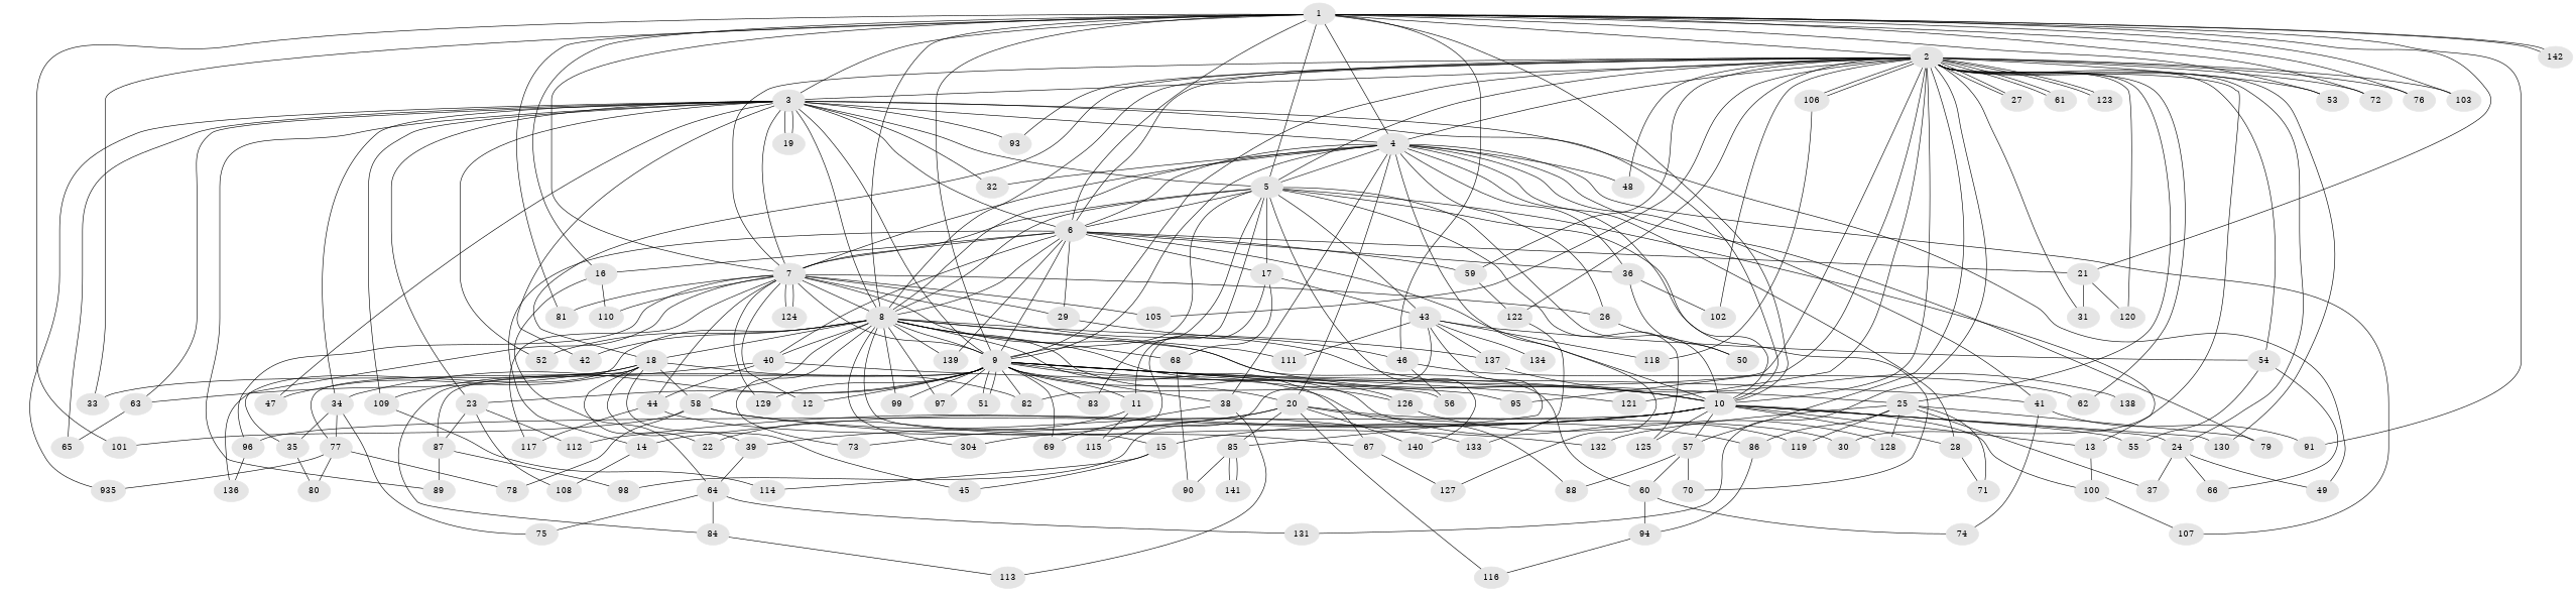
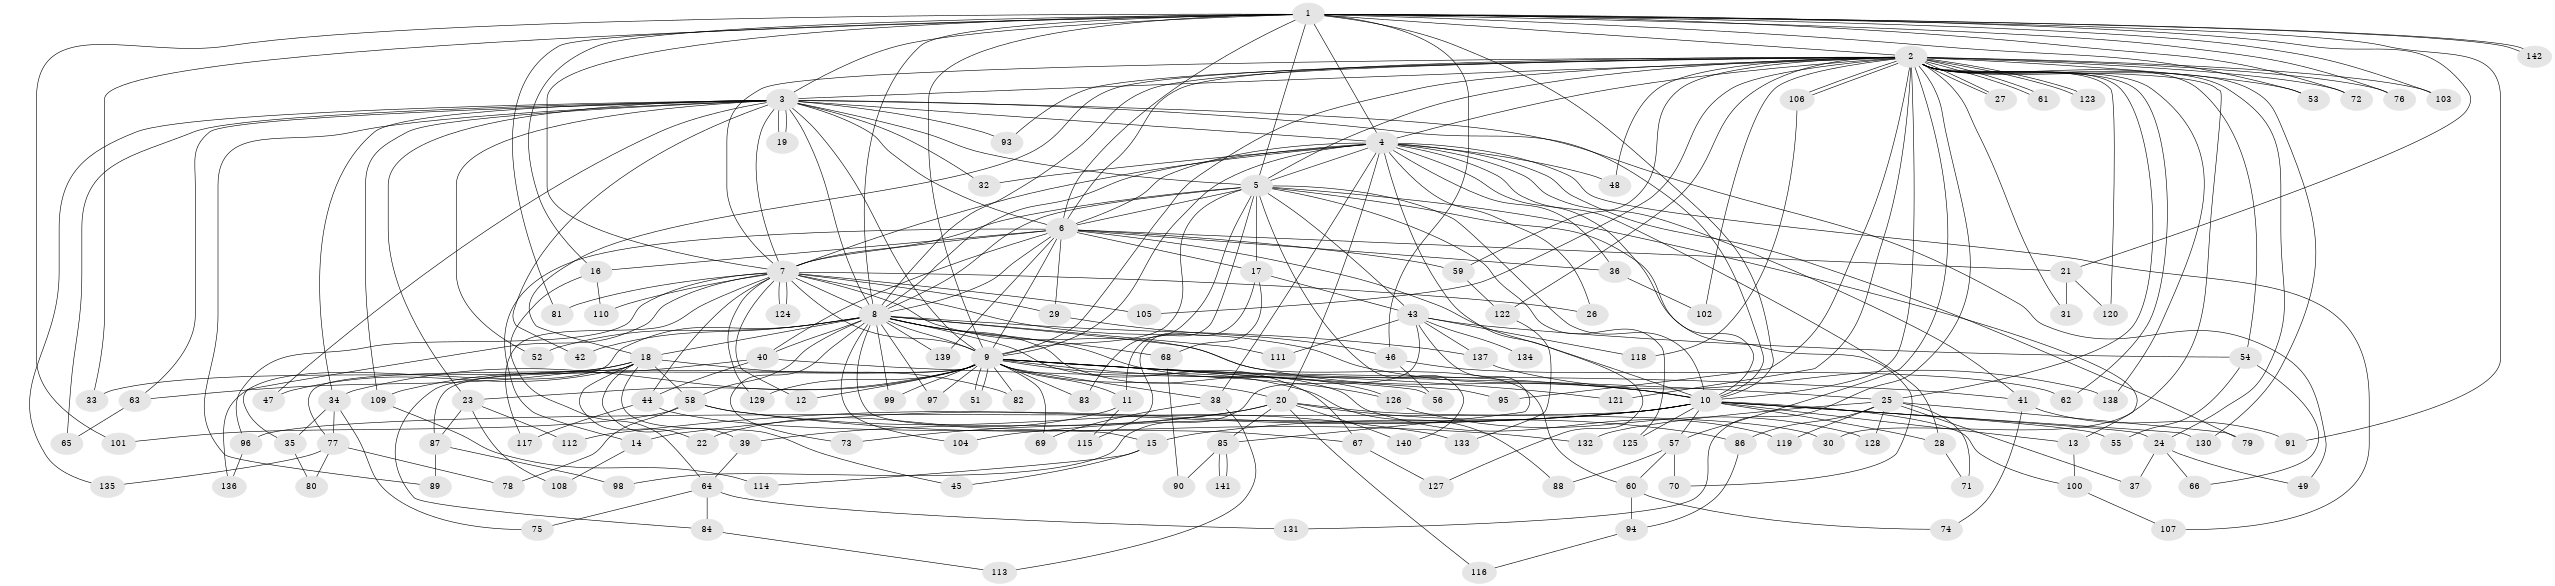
  graph {
    node [color=gray90 style=filled]
    1
    2
    3
    4
    5
    6
    7
    8
    9
    10
    16
    21
    33
    46
    53
    72
    76
    81
    91
    101
    103
    142
    18
    24
    25
    27
    30
    31
    48
    54
    57
    59
    61
    62
    93
    95
    102
    105
    106
    120
    121
    122
    123
    130
    131
    138
    19
    23
    32
    34
    42
    47
    49
    52
    63
    65
    89
    109
-   135 [label=935]
+   135
    20
    26
    28
    36
    38
    41
    79
    107
    127
    11
    13
    17
    43
    70
    83
    125
    140
    14
    29
    40
    139
    12
    35
    44
    60
    96
    110
    117
    124
    129
    15
    58
    67
    68
    73
    97
    99
-   104 [label=304]
+   104
    111
    119
    126
    136
    137
    51
    56
    69
    82
    84
    87
    88
    55
    100
    112
    64
    22
    45
    39
    77
    37
    66
    86
    71
    128
    132
    118
    133
    108
    75
    114
    85
    116
-   50
    113
    74
    115
    98
    134
    80
    94
    78
    90
    141
    1 -- 2
    1 -- 3
    1 -- 4
    1 -- 5
    1 -- 6
    1 -- 7
    1 -- 8
    1 -- 9
    1 -- 10
    1 -- 16
    1 -- 21
    1 -- 33
    1 -- 46
    1 -- 53
    1 -- 72
    1 -- 76
    1 -- 81
    1 -- 91
    1 -- 101
    1 -- 103
    1 -- 142
    1 -- 142
    2 -- 3
    2 -- 4
    2 -- 5
    2 -- 6
    2 -- 7
    2 -- 8
    2 -- 9
    2 -- 10
    2 -- 53
    2 -- 72
    2 -- 76
    2 -- 103
    2 -- 18
    2 -- 24
    2 -- 25
    2 -- 27
    2 -- 27
    2 -- 30
    2 -- 31
    2 -- 48
    2 -- 54
    2 -- 57
    2 -- 59
    2 -- 61
    2 -- 61
    2 -- 62
    2 -- 93
    2 -- 95
    2 -- 102
    2 -- 105
    2 -- 106
    2 -- 106
    2 -- 120
    2 -- 121
    2 -- 122
    2 -- 123
    2 -- 123
    2 -- 130
    2 -- 131
-   2 -- 82
+   2 -- 138
    3 -- 4
    3 -- 5
    3 -- 6
    3 -- 7
    3 -- 8
    3 -- 9
    3 -- 10
    3 -- 93
    3 -- 19
    3 -- 19
    3 -- 23
    3 -- 32
    3 -- 34
    3 -- 42
    3 -- 47
    3 -- 49
    3 -- 52
    3 -- 63
    3 -- 65
    3 -- 89
    3 -- 109
    3 -- 135
    4 -- 5
    4 -- 6
    4 -- 7
    4 -- 8
    4 -- 9
    4 -- 10
    4 -- 48
    4 -- 32
    4 -- 20
    4 -- 26
    4 -- 28
    4 -- 36
    4 -- 38
    4 -- 41
    4 -- 79
    4 -- 107
    4 -- 127
    5 -- 6
    5 -- 7
    5 -- 8
    5 -- 9
    5 -- 10
    5 -- 11
    5 -- 13
    5 -- 17
    5 -- 43
    5 -- 70
    5 -- 83
    5 -- 125
    5 -- 140
    6 -- 7
    6 -- 8
    6 -- 9
    6 -- 10
    6 -- 16
    6 -- 21
    6 -- 59
    6 -- 36
    6 -- 17
    6 -- 14
    6 -- 29
    6 -- 40
    6 -- 139
    7 -- 8
    7 -- 9
    7 -- 10
    7 -- 81
    7 -- 105
    7 -- 26
    7 -- 29
    7 -- 12
    7 -- 35
    7 -- 44
    7 -- 60
    7 -- 96
    7 -- 110
    7 -- 117
    7 -- 124
    7 -- 124
    7 -- 129
    8 -- 9
    8 -- 10
    8 -- 18
    8 -- 42
    8 -- 52
    8 -- 40
    8 -- 139
    8 -- 15
    8 -- 58
    8 -- 67
    8 -- 68
    8 -- 73
    8 -- 97
    8 -- 99
    8 -- 104
    8 -- 111
    8 -- 119
    8 -- 126
    8 -- 136
    8 -- 137
    9 -- 10
    9 -- 25
    9 -- 95
    9 -- 121
    9 -- 23
    9 -- 34
    9 -- 20
    9 -- 38
    9 -- 11
    9 -- 83
    9 -- 12
    9 -- 129
    9 -- 97
    9 -- 99
    9 -- 126
    9 -- 51
    9 -- 51
    9 -- 56
    9 -- 69
    9 -- 82
    9 -- 84
    9 -- 87
    9 -- 88
    10 -- 24
    10 -- 57
    10 -- 130
    10 -- 28
    10 -- 13
    10 -- 125
    10 -- 14
    10 -- 96
    10 -- 15
    10 -- 104
    10 -- 55
    10 -- 100
    10 -- 112
    16 -- 110
    16 -- 64
    21 -- 31
    21 -- 120
    46 -- 62
    46 -- 56
    18 -- 33
    18 -- 47
    18 -- 63
    18 -- 58
    18 -- 82
    18 -- 22
    18 -- 45
    18 -- 39
    18 -- 77
    24 -- 49
    24 -- 37
    24 -- 66
    25 -- 79
    25 -- 119
    25 -- 37
    25 -- 86
    25 -- 71
    25 -- 128
    25 -- 132
    54 -- 55
    54 -- 66
    57 -- 70
    57 -- 60
    57 -- 88
    59 -- 122
    106 -- 118
    122 -- 133
    23 -- 87
    23 -- 112
    23 -- 108
    34 -- 35
    34 -- 77
    34 -- 75
    63 -- 65
    109 -- 114
    20 -- 30
    20 -- 140
    20 -- 73
    20 -- 39
    20 -- 86
    20 -- 85
    20 -- 116
-   26 -- 50
    28 -- 71
    36 -- 102
-   36 -- 50
    38 -- 69
    38 -- 113
    41 -- 91
    41 -- 74
    11 -- 22
    11 -- 115
    13 -- 100
    17 -- 43
    17 -- 68
    17 -- 115
    43 -- 54
    43 -- 111
    43 -- 137
    43 -- 118
    43 -- 85
    43 -- 98
    43 -- 134
    14 -- 108
    29 -- 46
    40 -- 109
    40 -- 41
    40 -- 44
    35 -- 80
    44 -- 117
    44 -- 67
    60 -- 74
    60 -- 94
    96 -- 136
    15 -- 45
    15 -- 114
    58 -- 101
    58 -- 132
    58 -- 133
    58 -- 78
    67 -- 127
    68 -- 90
    126 -- 128
    137 -- 138
    84 -- 113
    87 -- 89
    87 -- 98
    100 -- 107
    64 -- 131
    64 -- 84
    64 -- 75
    39 -- 64
    77 -- 135
    77 -- 80
    77 -- 78
    86 -- 94
    85 -- 90
    85 -- 141
    85 -- 141
    94 -- 116
  }
